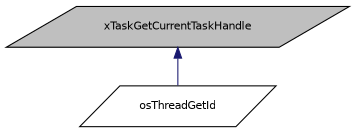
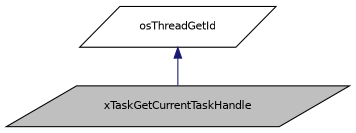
  digraph {
    rankdir=TB
    node [color=black fontname=Helvetica fontsize=10 shape=parallelogram style=filled]
    n1 [fillcolor=grey75 fontcolor=black height=0.2 label=xTaskGetCurrentTaskHandle width=0.4]
    n2 [fillcolor=white height=0.2 label=osThreadGetId width=0.4]
-   n1 -> n2 [color=midnightblue dir=back fontname=Helvetica fontsize=10 labelfontname=Helvetica labelfontsize=10 style=solid]
+   n2 -> n1 [color=midnightblue dir=back fontname=Helvetica fontsize=10 labelfontname=Helvetica labelfontsize=10 style=solid]
  }
